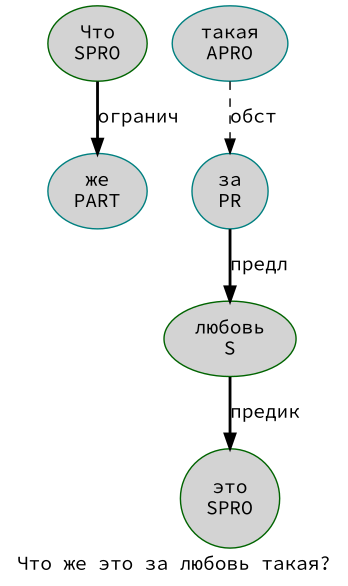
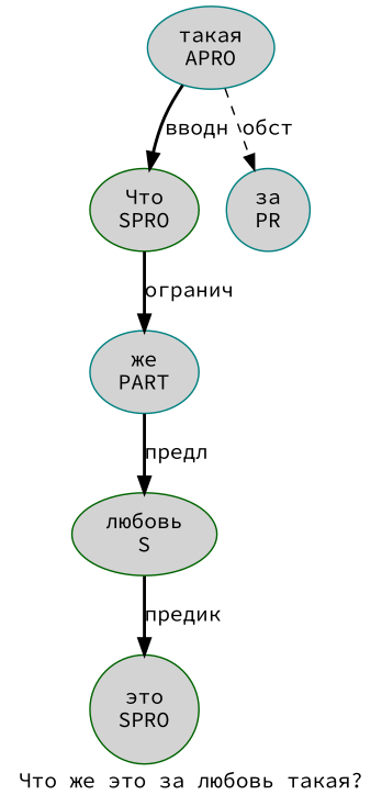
  digraph {
    fontname="Source Code Pro"
    label="Что же это за любовь такая?"
    node [color=darkgreen fillcolor=lightgray fontname="Source Code Pro" penwidth=1 shape=ellipse style=filled]
    edge [fontname="Source Code Pro" style=bold]
    n1 [label="Что\nSPRO"]
    n2 [color=teal label="же\nPART"]
    n3 [label="это\nSPRO" shape=circle]
    n4 [color=teal label="за\nPR"]
    n5 [label="любовь\nS"]
    n6 [color=teal label="такая\nAPRO"]
    n1 -> n2 [label="огранич"]
-   n4 -> n5 [label="предл"]
+   n2 -> n5 [label="предл"]
    n5 -> n3 [label="предик"]
+   n6 -> n1 [label="вводн"]
    n6 -> n4 [label="обст" style=dashed]
  }
